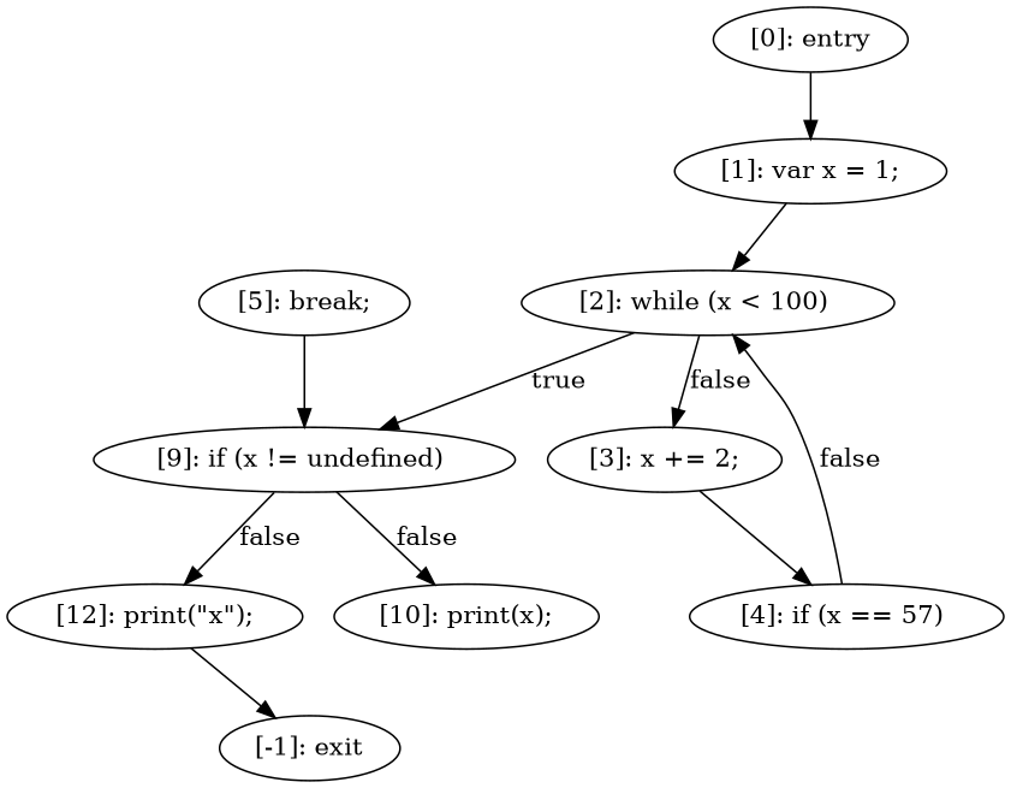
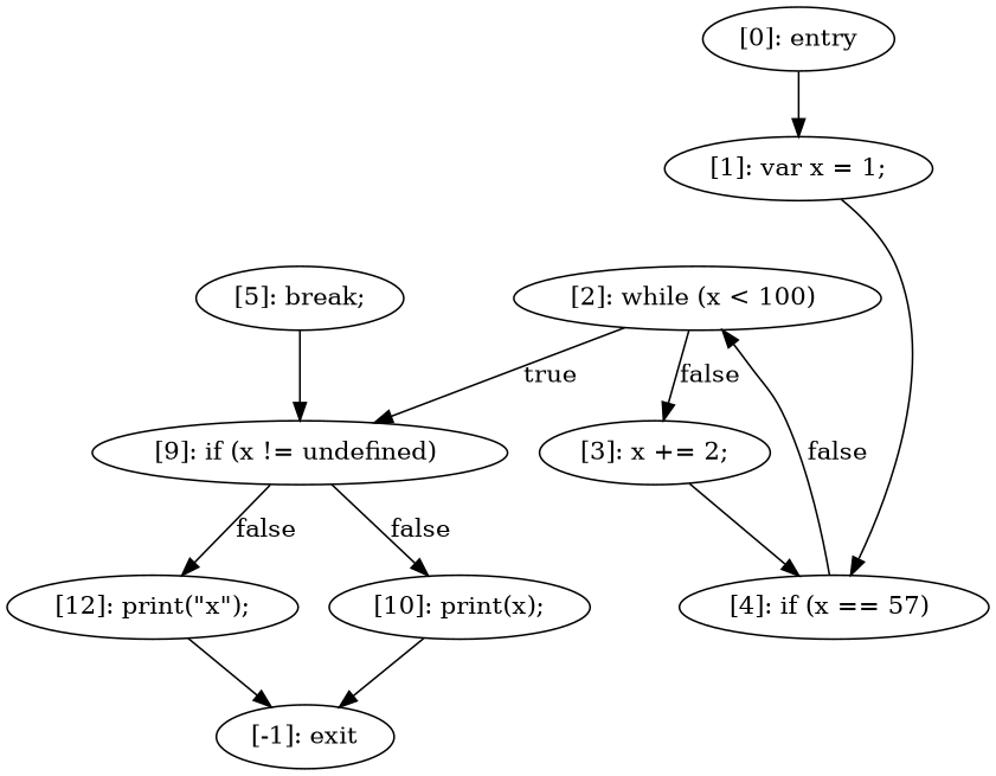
  digraph {
    n1 [label="[1]: var x = 1;\n"]
    n2 [label="[2]: while (x < 100) "]
    n3 [label="[9]: if (x != undefined) "]
    n4 [label="[3]: x += 2;\n"]
    n5 [label="[5]: break;\n"]
    n6 [label="[12]: print(\"x\");\n"]
    n7 [label="[10]: print(x);\n"]
    n8 [label="[4]: if (x == 57) "]
    n9 [label="[-1]: exit"]
    n10 [label="[0]: entry"]
-   n1 -> n2
+   n1 -> n8
    n2 -> n3 [label=true]
    n2 -> n4 [label=false]
    n3 -> n6 [label=false]
    n3 -> n7 [label=false]
    n4 -> n8
    n5 -> n3
    n6 -> n9
+   n7 -> n9
    n8 -> n2 [label=false]
    n10 -> n1
  }
